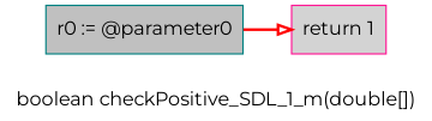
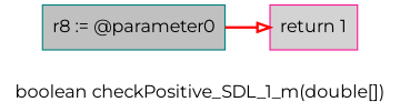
  digraph {
    label="boolean checkPositive_SDL_1_m(double[])"
    rankdir=LR
    fontname=Montserrat
    node [shape=box style=filled fontname=Montserrat]
-   n1 [fillcolor=gray label="r0 := @parameter0" color=teal]
+   n1 [fillcolor=gray label="r8 := @parameter0" color=teal]
    n2 [fillcolor=lightgray label="return 1" color=deeppink]
    n1 -> n2 [color=red style=bold arrowhead=onormal fontname=Montserrat]
  }
